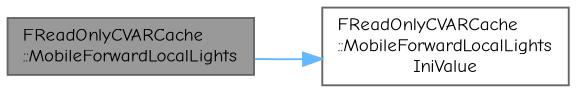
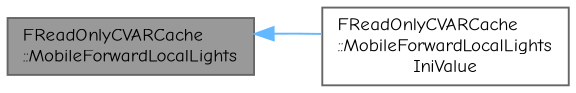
  digraph {
    rankdir=LR
    fontname="Comic Neue"
    node [fontname="Comic Neue" fontsize=10 shape=box style=filled]
    n1 [color=gray40 fillcolor=grey60 fontcolor=black height=0.2 label="FReadOnlyCVARCache\l::MobileForwardLocalLights" width=0.4]
    n2 [color=grey40 fillcolor=white height=0.2 label="FReadOnlyCVARCache\l::MobileForwardLocalLights\lIniValue" width=0.4]
-   n1 -> n2 [color=steelblue1 fontname="Comic Neue" fontsize=10 labelfontname=Helvetica labelfontsize=10 style=solid]
+   n2 -> n1 [color=steelblue1 fontname="Comic Neue" fontsize=10 labelfontname=Helvetica labelfontsize=10 style=solid]
  }
